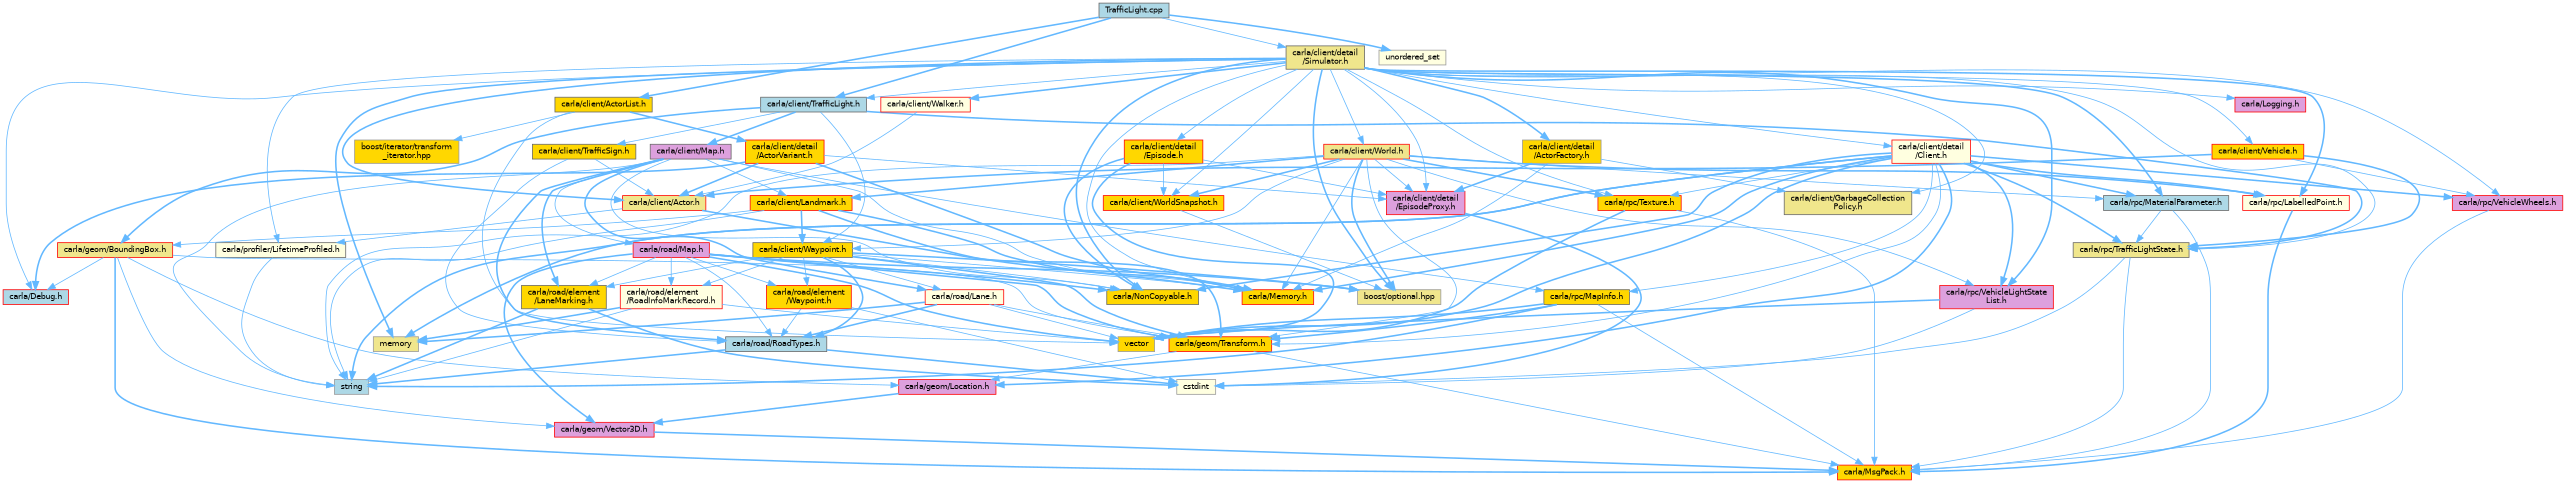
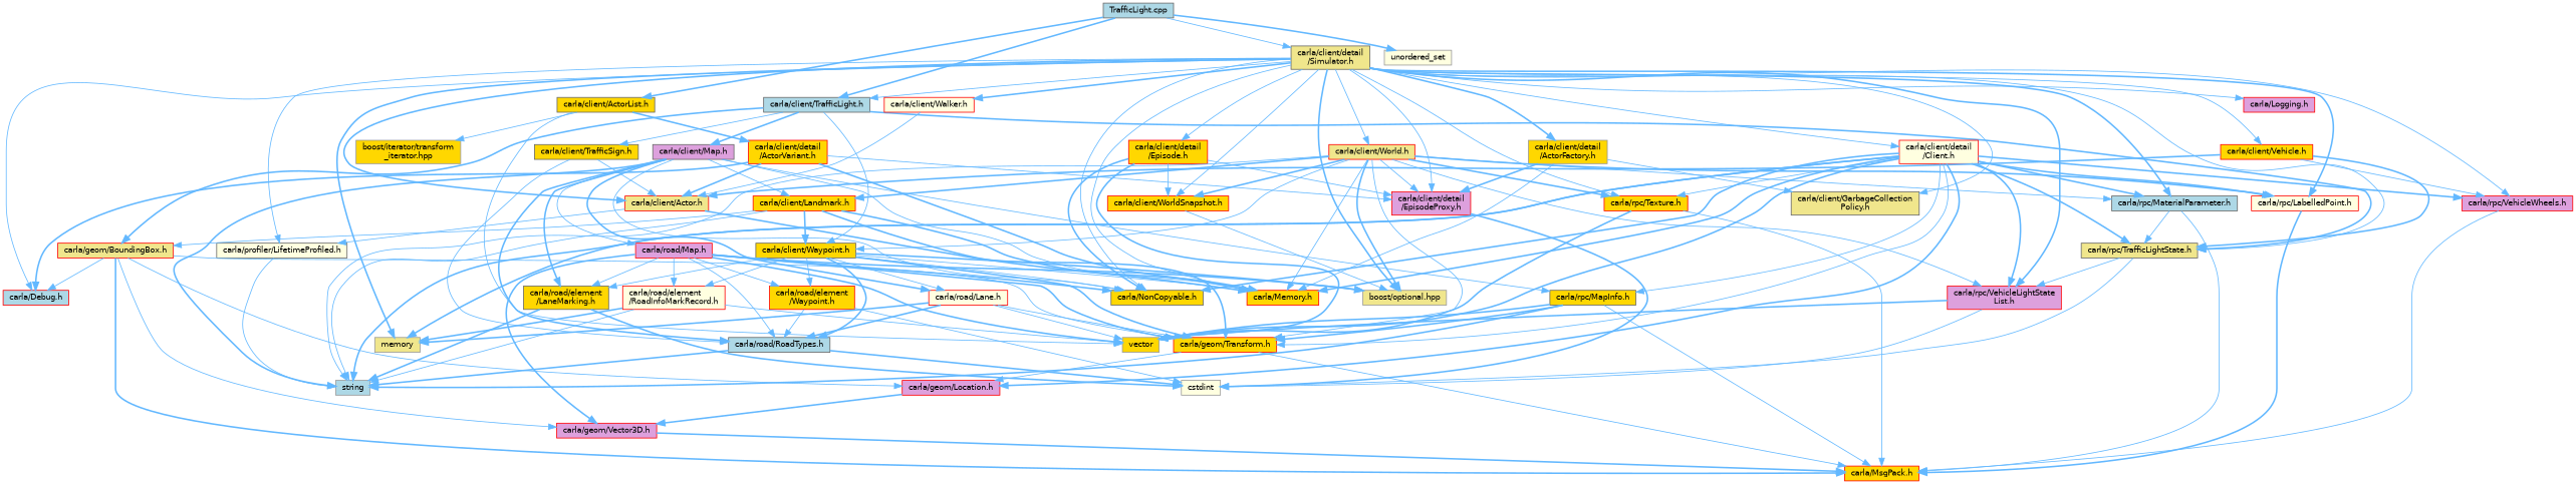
  digraph {
    node [color=red fillcolor=gold fontname=Helvetica fontsize=10 shape=box style=filled]
    edge [color=steelblue1 fontname=Helvetica fontsize=10 labelfontname=Helvetica labelfontsize=10 style=solid]
    n1 [color=gray40 fillcolor=lightblue fontcolor=black height=0.2 label="TrafficLight.cpp" width=0.4]
    n2 [color=grey40 fillcolor=lightblue height=0.2 label="carla/client/TrafficLight.h" width=0.4]
    n3 [color=grey40 fillcolor=khaki height=0.2 label="carla/client/detail\l/Simulator.h" width=0.4]
    n4 [color=grey40 height=0.2 label="carla/client/ActorList.h" width=0.4]
    n5 [color=grey60 fillcolor=lightyellow height=0.2 label=unordered_set width=0.4]
    n6 [color=grey40 height=0.2 label="carla/client/TrafficSign.h" width=0.4]
    n7 [color=grey40 fillcolor=khaki height=0.2 label="carla/rpc/TrafficLightState.h" width=0.4]
    n8 [color=grey40 height=0.2 label="carla/client/Waypoint.h" width=0.4]
    n9 [color=grey40 fillcolor=plum height=0.2 label="carla/client/Map.h" width=0.4]
    n10 [fillcolor=khaki height=0.2 label="carla/geom/BoundingBox.h" width=0.4]
    n11 [fillcolor=khaki height=0.2 label="carla/client/Actor.h" width=0.4]
    n12 [fillcolor=lightblue height=0.2 label="carla/Debug.h" width=0.4]
    n13 [height=0.2 label="carla/Memory.h" width=0.4]
    n14 [color=grey40 fillcolor=lightyellow height=0.2 label="carla/profiler/LifetimeProfiled.h" width=0.4]
    n15 [color=grey40 height=0.2 label="carla/NonCopyable.h" width=0.4]
    n16 [color=grey60 fillcolor=khaki height=0.2 label="boost/optional.hpp" width=0.4]
    n17 [color=grey60 fillcolor=khaki height=0.2 label=memory width=0.4]
    n18 [fillcolor=plum height=0.2 label="carla/Logging.h" width=0.4]
    n19 [color=grey40 fillcolor=khaki height=0.2 label="carla/client/GarbageCollection\lPolicy.h" width=0.4]
    n20 [height=0.2 label="carla/client/Vehicle.h" width=0.4]
    n21 [fillcolor=plum height=0.2 label="carla/rpc/VehicleWheels.h" width=0.4]
    n22 [fillcolor=lightyellow height=0.2 label="carla/client/Walker.h" width=0.4]
    n23 [fillcolor=khaki height=0.2 label="carla/client/World.h" width=0.4]
    n24 [height=0.2 label="carla/client/WorldSnapshot.h" width=0.4]
    n25 [fillcolor=plum height=0.2 label="carla/client/detail\l/EpisodeProxy.h" width=0.4]
    n26 [fillcolor=lightyellow height=0.2 label="carla/rpc/LabelledPoint.h" width=0.4]
    n27 [fillcolor=plum height=0.2 label="carla/rpc/VehicleLightState\lList.h" width=0.4]
    n28 [height=0.2 label="carla/rpc/Texture.h" width=0.4]
    n29 [color=grey40 fillcolor=lightblue height=0.2 label="carla/rpc/MaterialParameter.h" width=0.4]
    n30 [color=grey60 height=0.2 label="carla/client/detail\l/ActorFactory.h" width=0.4]
    n31 [fillcolor=lightyellow height=0.2 label="carla/client/detail\l/Client.h" width=0.4]
    n32 [height=0.2 label="carla/client/detail\l/Episode.h" width=0.4]
    n33 [color=grey60 height=0.2 label=vector width=0.4]
    n34 [height=0.2 label="carla/client/detail\l/ActorVariant.h" width=0.4]
    n35 [color=grey60 height=0.2 label="boost/iterator/transform\l_iterator.hpp" width=0.4]
    n36 [color=grey40 fillcolor=lightblue height=0.2 label="carla/road/RoadTypes.h" width=0.4]
    n37 [color=grey60 fillcolor=lightyellow height=0.2 label=cstdint width=0.4]
    n38 [height=0.2 label="carla/MsgPack.h" width=0.4]
    n39 [height=0.2 label="carla/geom/Transform.h" width=0.4]
    n40 [color=grey40 height=0.2 label="carla/road/element\l/LaneMarking.h" width=0.4]
    n41 [fillcolor=lightyellow height=0.2 label="carla/road/element\l/RoadInfoMarkRecord.h" width=0.4]
    n42 [height=0.2 label="carla/road/element\l/Waypoint.h" width=0.4]
    n43 [fillcolor=lightyellow height=0.2 label="carla/road/Lane.h" width=0.4]
    n44 [color=grey60 fillcolor=lightblue height=0.2 label=string width=0.4]
    n45 [fillcolor=plum height=0.2 label="carla/road/Map.h" width=0.4]
    n46 [color=grey40 height=0.2 label="carla/rpc/MapInfo.h" width=0.4]
    n47 [height=0.2 label="carla/client/Landmark.h" width=0.4]
    n48 [fillcolor=plum height=0.2 label="carla/geom/Location.h" width=0.4]
    n49 [fillcolor=plum height=0.2 label="carla/geom/Vector3D.h" width=0.4]
    n1 -> n2 [style=bold]
    n1 -> n3
    n1 -> n4 [style=bold]
    n1 -> n5 [style=bold]
    n2 -> n6
    n2 -> n7 [style=bold]
    n2 -> n8
    n2 -> n9 [style=bold]
    n2 -> n10 [style=bold]
    n3 -> n2
    n3 -> n7
    n3 -> n11 [style=bold]
    n3 -> n12
    n3 -> n13
    n3 -> n14
-   n3 -> n15 [style=bold]
+   n3 -> n15
    n3 -> n16 [style=bold]
    n3 -> n17 [style=bold]
    n3 -> n18
    n3 -> n19
    n3 -> n20
    n3 -> n21
    n3 -> n22 [style=bold]
    n3 -> n23
    n3 -> n24
    n3 -> n25
    n3 -> n26 [style=bold]
    n3 -> n27 [style=bold]
    n3 -> n28
    n3 -> n29 [style=bold]
    n3 -> n30 [style=bold]
    n3 -> n31
    n3 -> n32
    n4 -> n33
    n4 -> n34 [style=bold]
    n4 -> n35
    n6 -> n11
    n6 -> n36
    n7 -> n37
-   n7 -> n38
+   n7 -> n27
    n8 -> n13
    n8 -> n15
    n8 -> n16 [style=bold]
    n8 -> n36 [style=bold]
    n8 -> n39 [style=bold]
    n8 -> n40
    n8 -> n41
    n8 -> n42
    n8 -> n43
    n9 -> n13
    n9 -> n15
    n9 -> n36 [style=bold]
    n9 -> n40 [style=bold]
    n9 -> n43 [style=bold]
-   n9 -> n44
+   n9 -> n44 [style=bold]
    n9 -> n45
    n9 -> n46
    n9 -> n47
    n10 -> n12
    n10 -> n38 [style=bold]
    n10 -> n39
    n10 -> n48
    n10 -> n49
    n11 -> n13 [style=bold]
    n11 -> n14
    n14 -> n44
    n20 -> n7 [style=bold]
    n20 -> n11 [style=bold]
    n20 -> n21
    n21 -> n38
    n22 -> n11
    n23 -> n8
    n23 -> n13
    n23 -> n16 [style=bold]
    n23 -> n24 [style=bold]
    n23 -> n25
    n23 -> n26 [style=bold]
    n23 -> n27
    n23 -> n28 [style=bold]
    n23 -> n29
    n23 -> n39
    n23 -> n44
    n23 -> n47 [style=bold]
    n24 -> n16
    n25 -> n37 [style=bold]
    n26 -> n38 [style=bold]
    n27 -> n33 [style=bold]
    n27 -> n37
    n28 -> n33 [style=bold]
    n28 -> n38
    n29 -> n7
    n29 -> n38
    n30 -> n13
    n30 -> n19
    n30 -> n25 [style=bold]
    n31 -> n7 [style=bold]
    n31 -> n13 [style=bold]
    n31 -> n15 [style=bold]
    n31 -> n17 [style=bold]
    n31 -> n21 [style=bold]
    n31 -> n26 [style=bold]
    n31 -> n27 [style=bold]
    n31 -> n28
    n31 -> n29 [style=bold]
    n31 -> n33 [style=bold]
    n31 -> n39
    n31 -> n44 [style=bold]
    n31 -> n46
    n31 -> n48 [style=bold]
    n32 -> n15 [style=bold]
    n32 -> n24
    n32 -> n25
    n32 -> n33 [style=bold]
    n34 -> n11 [style=bold]
    n34 -> n12 [style=bold]
    n34 -> n13 [style=bold]
    n34 -> n25
    n36 -> n37 [style=bold]
    n36 -> n44 [style=bold]
    n39 -> n38
    n39 -> n48
    n40 -> n37 [style=bold]
    n40 -> n44 [style=bold]
    n41 -> n17 [style=bold]
    n41 -> n33
    n41 -> n44
    n42 -> n36
    n42 -> n37
    n43 -> n17 [style=bold]
    n43 -> n33
    n43 -> n36 [style=bold]
    n43 -> n39
    n45 -> n15 [style=bold]
    n45 -> n16 [style=bold]
    n45 -> n33 [style=bold]
    n45 -> n36
    n45 -> n39 [style=bold]
    n45 -> n40
    n45 -> n41
    n45 -> n42
    n45 -> n49 [style=bold]
    n46 -> n33 [style=bold]
    n46 -> n38
    n46 -> n39 [style=bold]
    n46 -> n44 [style=bold]
    n47 -> n8 [style=bold]
    n47 -> n10
    n47 -> n13 [style=bold]
    n47 -> n39 [style=bold]
    n47 -> n44
    n48 -> n49 [style=bold]
    n49 -> n38 [style=bold]
  }
